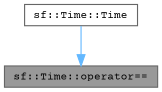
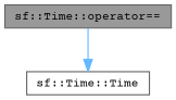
  digraph {
    rankdir=TB
    fontname="Courier Prime"
    node [fontname="Courier Prime" fontsize=10 shape=box style=filled]
    n1 [color=gray40 fillcolor=grey60 fontcolor=black height=0.2 label="sf::Time::operator==" width=0.4]
    n2 [color=grey40 fillcolor=white height=0.2 label="sf::Time::Time" width=0.4]
-   n2 -> n1 [color=steelblue1 fontname="Courier Prime" fontsize=10 labelfontname=Helvetica labelfontsize=10 style=solid]
+   n1 -> n2 [color=steelblue1 fontname="Courier Prime" fontsize=10 labelfontname=Helvetica labelfontsize=10 style=solid]
  }
